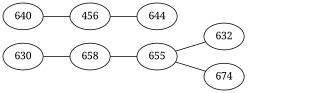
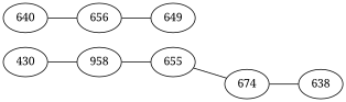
  graph {
    fontname="Noto Serif"
    rankdir=LR
    node [fontname="Noto Serif"]
    edge [fontname="Noto Serif"]
-   630
-   658
+   630 [label=430]
+   658 [label=958]
    n3 [label=655]
-   632
    n5 [label=674]
+   638
    n7 [label=640]
-   656 [label=456]
-   649 [label=644]
+   656
+   649
    630 -- 658
    658 -- n3
-   n3 -- 632
    n3 -- n5
+   n5 -- 638
    n7 -- 656
    656 -- 649
  }
